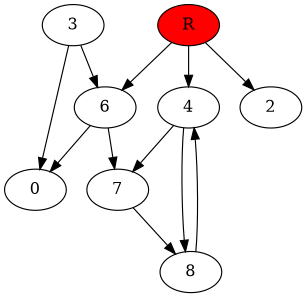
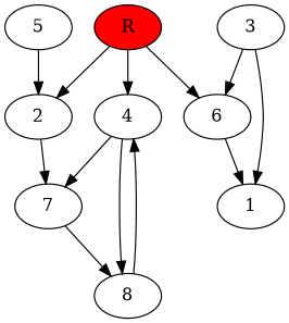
  digraph {
    4
    7
    8
    2
    3
-   1 [label=0]
+   1
    6
+   5
    R [fillcolor="#ff0000" style=filled]
    4 -> 7
    4 -> 8
    7 -> 8
    8 -> 4
-   6 -> 7
+   2 -> 7
    3 -> 1
    3 -> 6
    6 -> 1
+   5 -> 2
    R -> 4
    R -> 2
    R -> 6
  }
